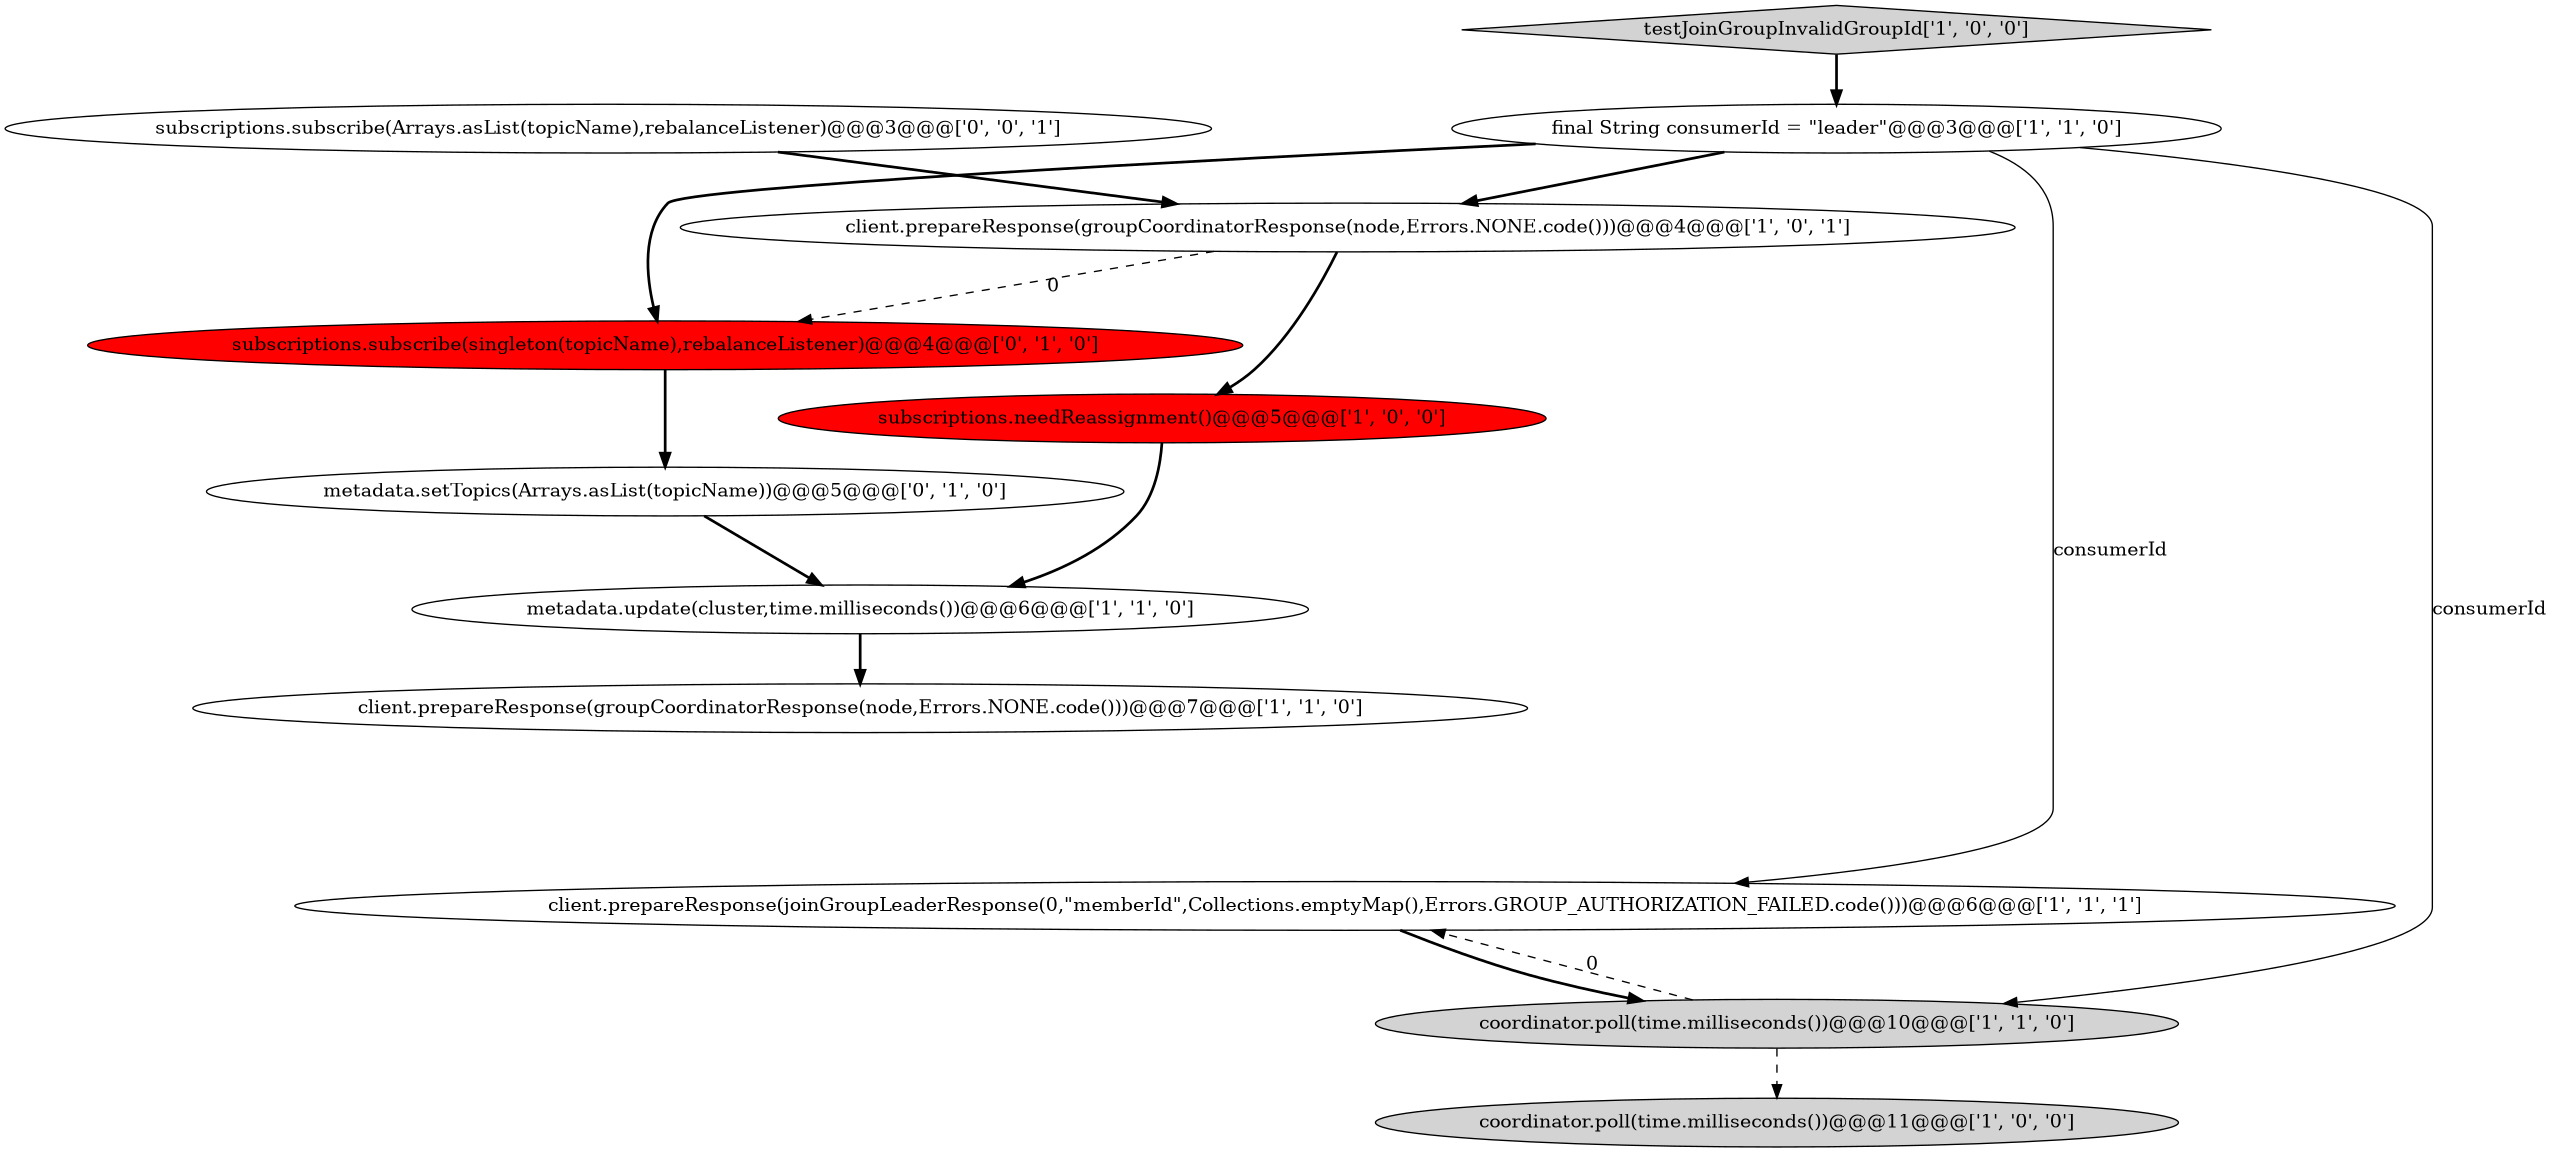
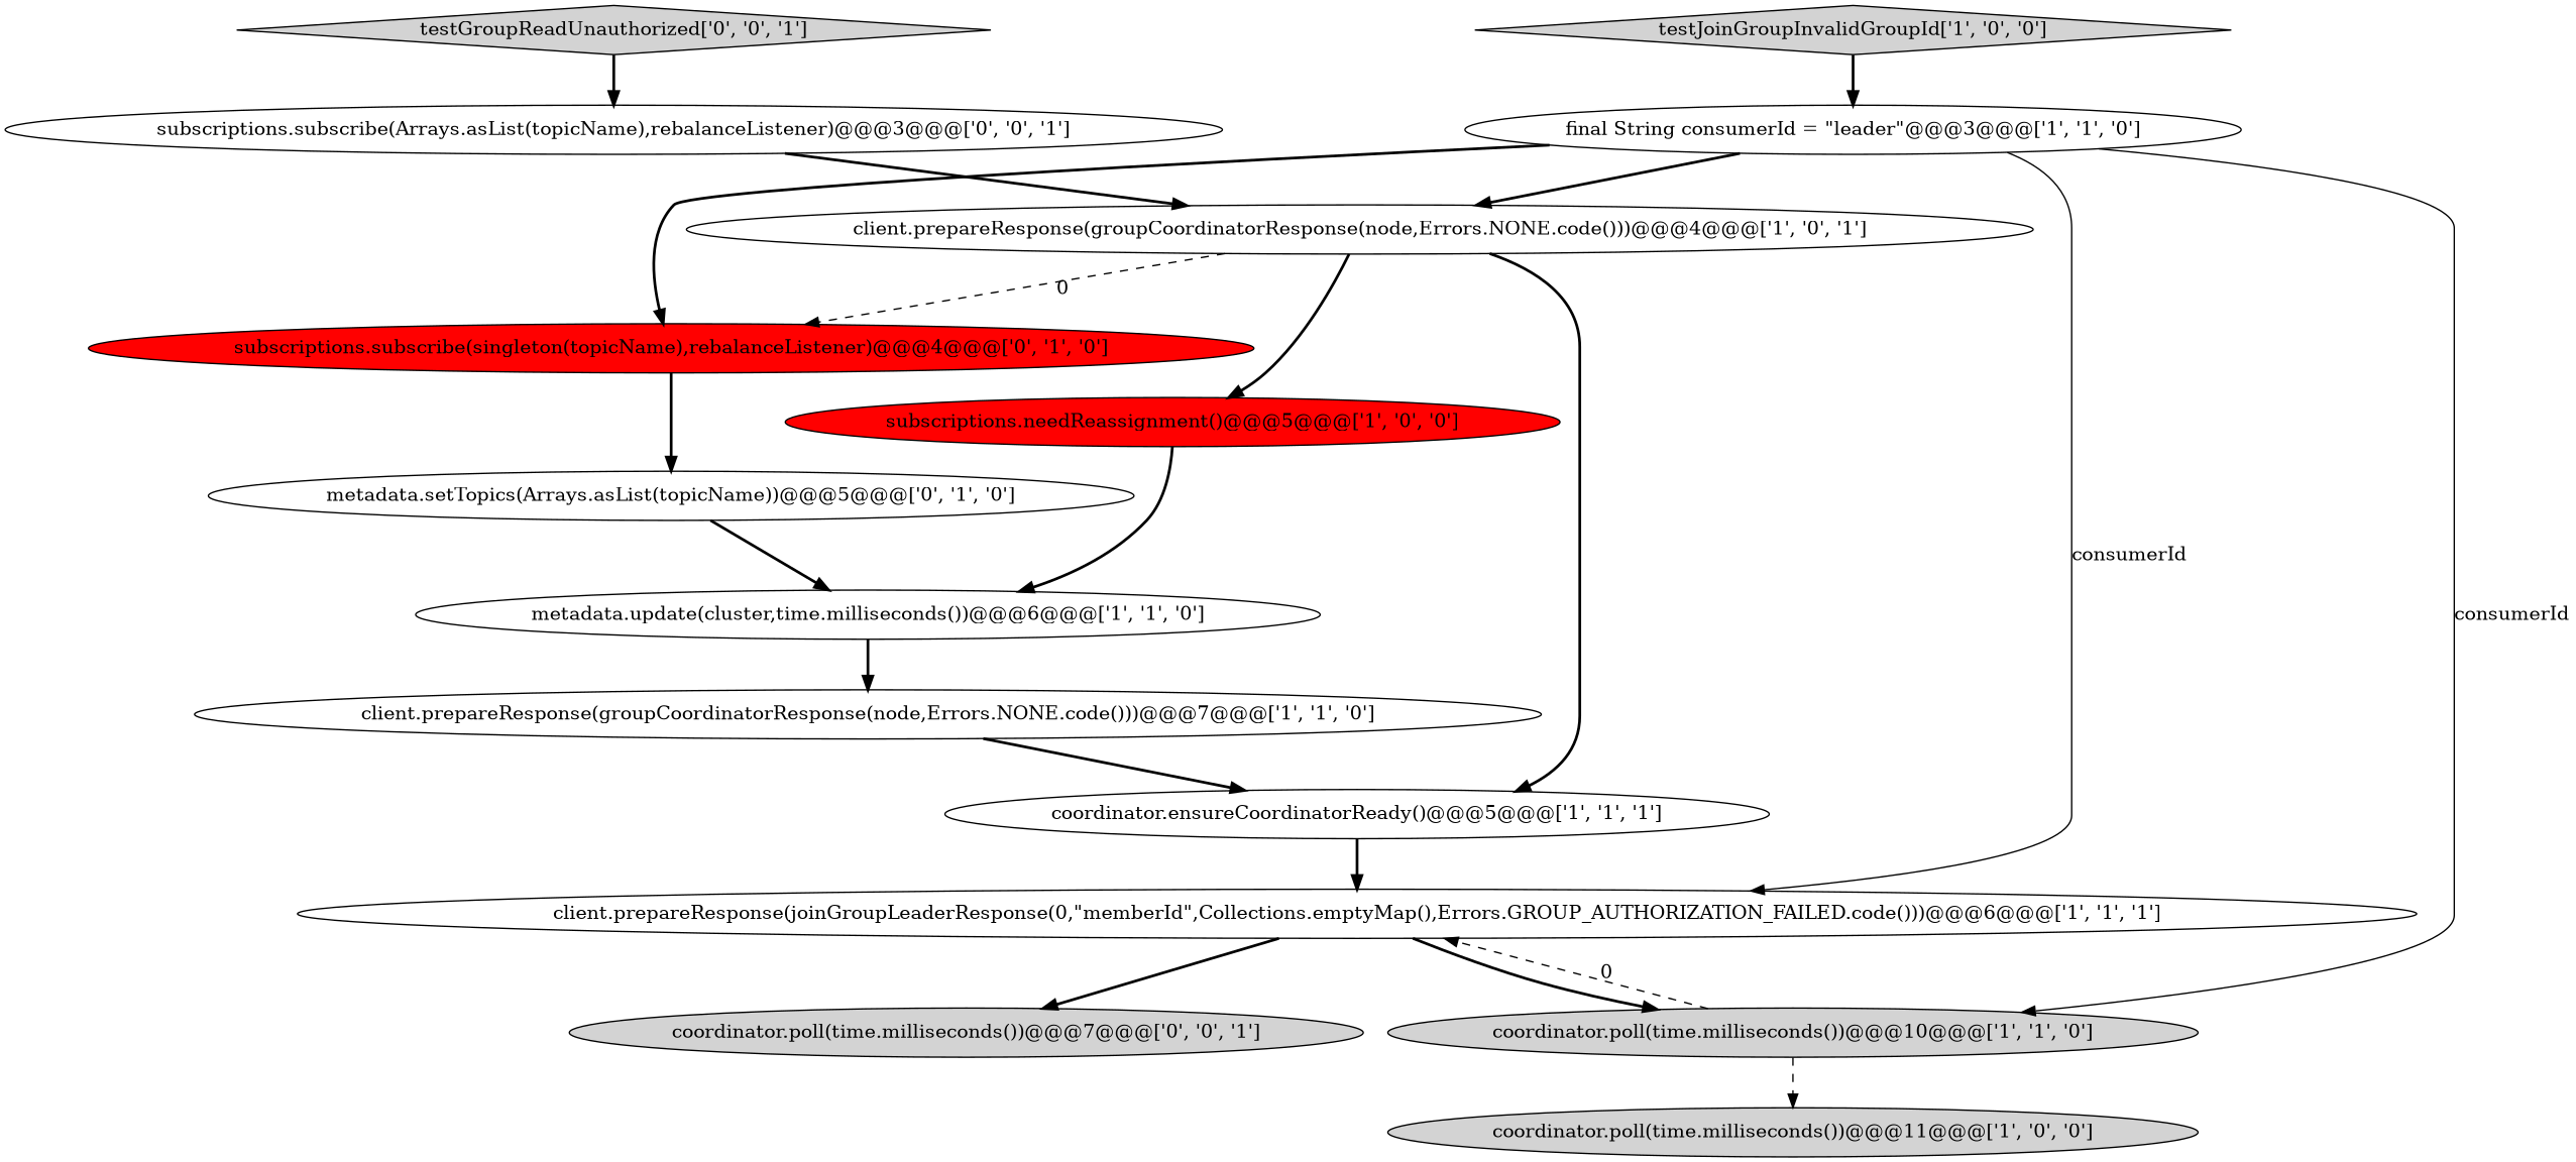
  digraph {
    node [fillcolor=white shape=ellipse style=filled]
    edge [style=bold]
    n1 [fillcolor=red label="subscriptions.subscribe(singleton(topicName),rebalanceListener)@@@4@@@['0', '1', '0']"]
    n2 [label="metadata.setTopics(Arrays.asList(topicName))@@@5@@@['0', '1', '0']"]
    n3 [label="metadata.update(cluster,time.milliseconds())@@@6@@@['1', '1', '0']"]
+   n4 [fillcolor=lightgray label="testGroupReadUnauthorized['0', '0', '1']" shape=diamond]
    n5 [label="subscriptions.subscribe(Arrays.asList(topicName),rebalanceListener)@@@3@@@['0', '0', '1']"]
    n6 [label="client.prepareResponse(groupCoordinatorResponse(node,Errors.NONE.code()))@@@4@@@['1', '0', '1']"]
    n7 [label="client.prepareResponse(groupCoordinatorResponse(node,Errors.NONE.code()))@@@7@@@['1', '1', '0']"]
+   n8 [label="coordinator.ensureCoordinatorReady()@@@5@@@['1', '1', '1']"]
    n9 [fillcolor=red label="subscriptions.needReassignment()@@@5@@@['1', '0', '0']"]
    n10 [label="final String consumerId = \"leader\"@@@3@@@['1', '1', '0']"]
    n11 [fillcolor=lightgray label="coordinator.poll(time.milliseconds())@@@10@@@['1', '1', '0']"]
    n12 [label="client.prepareResponse(joinGroupLeaderResponse(0,\"memberId\",Collections.emptyMap(),Errors.GROUP_AUTHORIZATION_FAILED.code()))@@@6@@@['1', '1', '1']"]
    n13 [fillcolor=lightgray label="coordinator.poll(time.milliseconds())@@@11@@@['1', '0', '0']"]
+   n14 [fillcolor=lightgray label="coordinator.poll(time.milliseconds())@@@7@@@['0', '0', '1']"]
    n15 [fillcolor=lightgray label="testJoinGroupInvalidGroupId['1', '0', '0']" shape=diamond]
    n1 -> n2
    n2 -> n3
    n3 -> n7
+   n4 -> n5
    n5 -> n6
    n6 -> n1 [label=0 style=dashed]
+   n6 -> n8
    n6 -> n9
+   n7 -> n8
+   n8 -> n12
    n9 -> n3
    n10 -> n1
    n10 -> n6
    n10 -> n11 [label=consumerId style=solid]
    n10 -> n12 [label=consumerId style=solid]
    n11 -> n12 [label=0 style=dashed]
    n11 -> n13 [style=dashed]
    n12 -> n11
+   n12 -> n14
    n15 -> n10
  }
